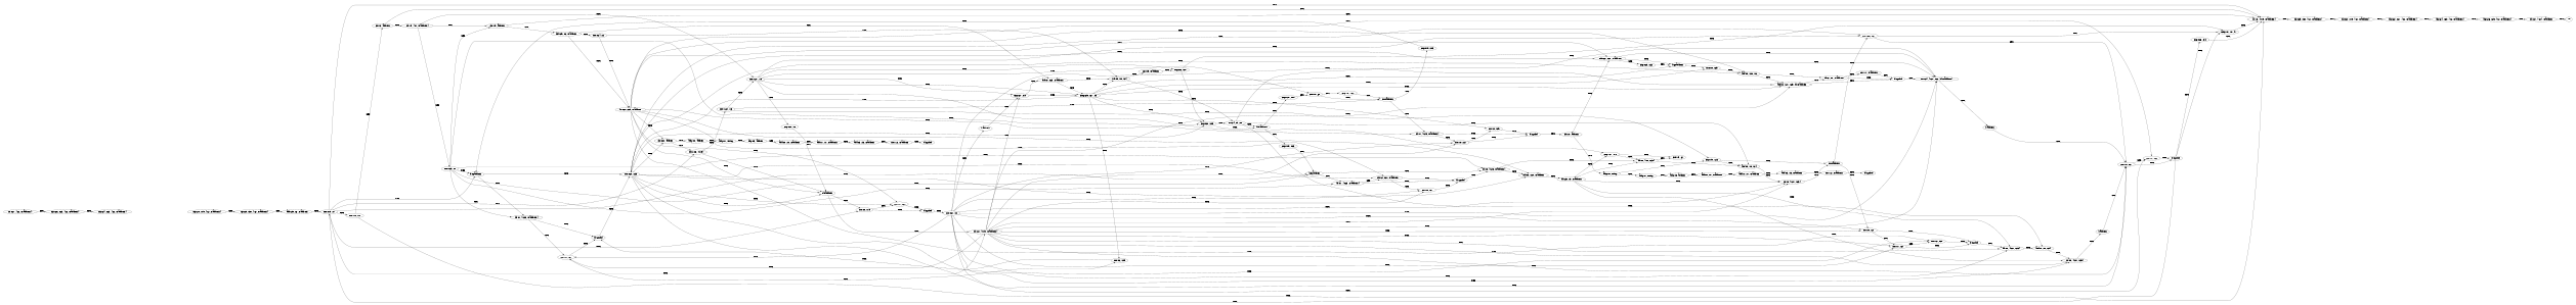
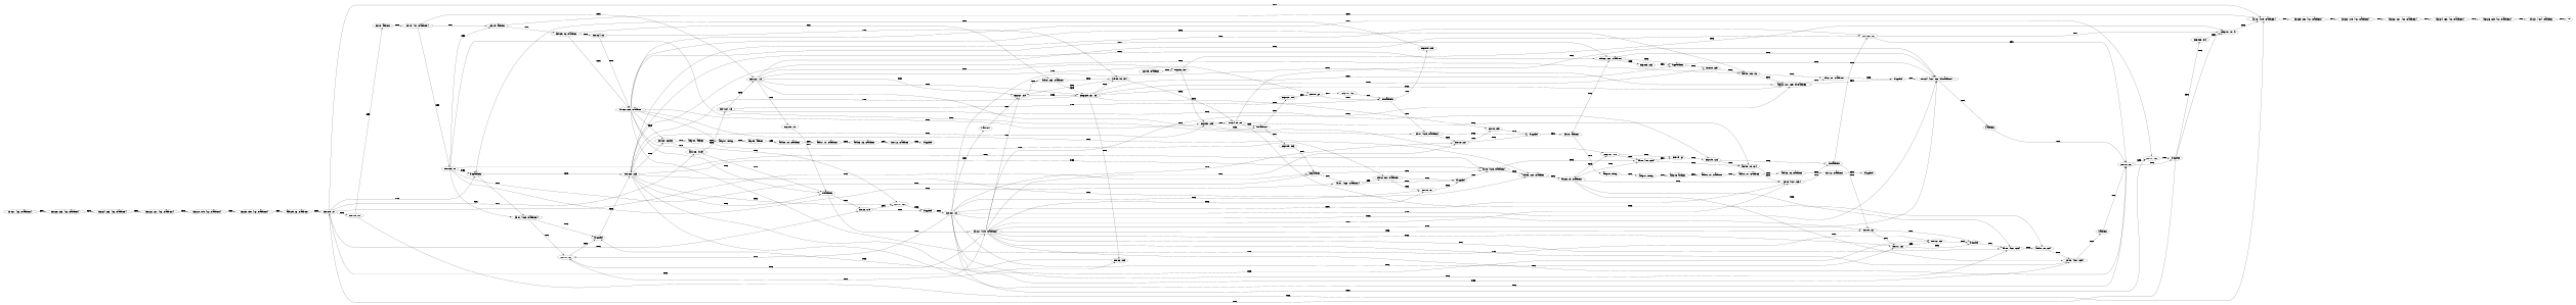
  digraph {
    rankdir=LR
    n1 [label="str x27 , [ sp , #- address ]!"]
    n2 [label="stp x26 , x25 , [ sp , # address ]"]
    n3 [label="stp x24 , x23 , [ sp , # address ]"]
+   n4 [label="stp x22 , x21 , [ sp , # address ]"]
    n5 [label="stp x20 , x19 , [ sp , # address ]"]
    n6 [label="stp x29 , x30 , [ sp , # address ]"]
    n7 [label="add x29 , sp , # address"]
    n8 [label="mov x19 , x7"]
    n9 [label="mov w8 , wzr"]
    n10 [label="str w8 , [ x19 , # address ]"]
    n11 [label="ldrsw x8 , [ x19 ]"]
    n12 [label="ldr x21 , [ x19 , # address ]"]
    n13 [label="mov x0 , x19"]
    n14 [label="b.eq address"]
    n15 [label="b.eq address"]
    n16 [label="cbz x2 , address"]
    n17 [label="ldp x29 , x30 , [ sp , # address ]"]
    n18 [label="b.le address"]
    n19 [label="mov w22 , w3"]
    n20 [label="cmp x27 , # 0"]
    n21 [label="str x8 , [ x21 , x23 ]"]
    n22 [label="mov x0 , x21"]
    n23 [label="mov x0 , x21"]
    n24 [label="mov x0 , x21"]
    n25 [label="mov x0 , x21"]
    n26 [label="mov x1 , x21"]
    n27 [label="ldr x8 , [ x21 , x23 ]"]
    n28 [label="str x8 , [ x21 , x23 ]"]
    n29 [label="mov x0 , x21"]
    n30 [label="str x24 , [ x21 , x22 , lsl # address ]"]
    n31 [label="add x0 , x21 , x25 , lsl # address"]
    n32 [label="mov x1 , x20"]
    n33 [label="bl symbol"]
    n34 [label="ldr x8 , [ x23 , # address ]"]
    n35 [label="ldr x1 , [ x23 , # address ]"]
    n36 [label="ldr x1 , [ x23 , # address ]"]
    n37 [label="mov x20 , x25"]
    n38 [label="ldr w9 , [ x1 , # address ]"]
    n39 [label="mov x23 , x1"]
    n40 [label="cbz w9 , address"]
    n41 [label="sxtw x27 , w9"]
    n42 [label="ldp x20 , x19 , [ sp , # address ]"]
    n43 [label="ldr x1 , [ x23 , # address ]"]
    n44 [label="add x25 , x2 , # address"]
    n45 [label="cmp x20 , x8"]
    n46 [label="cset w8 , gt"]
    n47 [label="cneg x25 , x27 , mi"]
    n48 [label="neg x26 , x27"]
    n49 [label="cmp w27 , # 0"]
    n50 [label="mov x26 , x27"]
    n51 [label="ldp x22 , x21 , [ sp , # address ]"]
    n52 [label="ldp x24 , x23 , [ sp , # address ]"]
    n53 [label="ldp x26 , x25 , [ sp , # address ]"]
    n54 [label="ldr x27 , [ sp ] , # address"]
    n55 [label=ret]
    n56 [label="sub x9 , x20 , # address"]
    n57 [label="ldr x8 , [ x8 , x23 ]"]
    n58 [label="sub x2 , x20 , # address"]
    n59 [label="bl symbol"]
    n60 [label="bl symbol"]
    n61 [label="bl symbol"]
    n62 [label="mov x24 , x2"]
    n63 [label="lsr x20 , x25 , # address"]
    n64 [label="and x8 , x25 , # address"]
    n65 [label="sub x8 , x8 , x24"]
-   n66 [label="cbz x20 , address"]
+   n66 [label="cbz x20 , symbol"]
    n67 [label="cmp x20 , x25"]
    n68 [label="sub x22 , x20 , # address"]
    n69 [label="mov x2 , x20"]
    n70 [label="mov x1 , x20"]
    n71 [label="add x8 , x20 , x8"]
    n72 [label="mov x9 , # address"]
    n73 [label="lsr x24 , x9 , x8"]
    n74 [label="adrp x0 , address"]
    n75 [label="b.le address"]
    n76 [label="lsl x23 , x9 , # address"]
    n77 [label="b.ge address"]
    n78 [label="cmp x25 , x22"]
    n79 [label="bl symbol"]
    n80 [label="bl symbol"]
    n81 [label="lsl x2 , x8 , # address"]
    n82 [label="adrp x1 , string"]
    n83 [label="adrp x3 , address"]
    n84 [label="b.ne address"]
    n85 [label="cmp w9 , w22"]
    n86 [label="add x0 , x0 , # address"]
    n87 [label="add x1 , x1 , # address"]
    n88 [label="add x3 , x3 , # address"]
    n89 [label="mov w2 , # address"]
    n90 [label="bl symbol"]
    n91 [label="cmp x19 , x23"]
    n92 [label="and x8 , x8 , x24"]
    n93 [label="b.ne address"]
    n94 [label="cmp w8 , w22"]
    n95 [label="mov x2 , x25"]
    n96 [label="mov x2 , x25"]
    n97 [label="mvn x8 , x25"]
    n98 [label="cneg w8 , w0 , lt"]
    n99 [label="cset w9 , gt"]
    n100 [label="and x8 , x8 , x24"]
    n101 [label="b address"]
    n102 [label="b address"]
    n103 [label="bl symbol"]
    n104 [label="mov x21 , x0"]
    n105 [label="b address"]
    n106 [label="cmp x19 , x23"]
    n107 [label="cmp w27 , # 0"]
    n108 [label="cbz x0 , address"]
    n109 [label="adrp x0 , string"]
    n110 [label="adrp x1 , string"]
    n111 [label="adrp x3 , address"]
    n112 [label="cmp x26 , # 0"]
    n113 [label="add x0 , x0 , # address"]
    n114 [label="add x1 , x1 , # address"]
    n115 [label="add x3 , x3 , # address"]
    n116 [label="mov w2 , # address"]
    n117 [label="bl symbol"]
-   n118 [label="mov w1 , # address"]
    n1 -> n2 [label=CFG]
    n2 -> n3 [label=CFG]
+   n3 -> n4 [label=CFG]
+   n4 -> n5 [label=CFG]
    n5 -> n6 [label=CFG]
    n6 -> n7 [label=CFG]
    n7 -> n8 [label=CFG]
    n8 -> n9 [label=CFG]
    n8 -> n10 [label=DFG]
    n8 -> n11 [label=DFG]
    n8 -> n12 [label=DFG]
    n8 -> n13 [label=DFG]
    n8 -> n14 [label=DFG]
    n8 -> n15 [label=DFG]
    n9 -> n10 [label=DFG]
    n9 -> n16 [label=CFG]
    n10 -> n17 [label=CFG]
    n11 -> n18 [label=DFG]
    n11 -> n19 [label=CFG]
    n12 -> n20 [label=CFG]
    n12 -> n21 [label=DFG]
    n12 -> n22 [label=DFG]
    n12 -> n23 [label=DFG]
    n12 -> n24 [label=DFG]
    n12 -> n25 [label=DFG]
    n12 -> n26 [label=DFG]
    n12 -> n27 [label=DFG]
    n12 -> n28 [label=DFG]
    n12 -> n29 [label=DFG]
    n12 -> n30 [label=DFG]
    n12 -> n31 [label=DFG]
    n13 -> n32 [label=CFG]
    n13 -> n33 [label=DFG]
    n14 -> n34 [label=CFG]
    n14 -> n35 [label=CFG]
    n15 -> n36 [label=CFG]
    n15 -> n37 [label=CFG]
-   n16 -> n10 [label=CFG]
    n16 -> n38 [label=CFG]
    n17 -> n42 [label=CFG]
    n18 -> n12 [label=CFG]
    n18 -> n13 [label=CFG]
    n19 -> n41 [label=CFG]
    n19 -> n84 [label=DFG]
    n19 -> n85 [label=DFG]
    n20 -> n47 [label=DFG]
    n20 -> n64 [label=CFG]
    n21 -> n93 [label=CFG]
    n22 -> n26 [label=CFG]
    n22 -> n79 [label=DFG]
    n23 -> n59 [label=DFG]
    n24 -> n60 [label=DFG]
    n24 -> n95 [label=CFG]
    n25 -> n70 [label=CFG]
    n25 -> n80 [label=DFG]
    n26 -> n69 [label=CFG]
    n26 -> n79 [label=DFG]
    n27 -> n100 [label=DFG]
    n28 -> n101 [label=CFG]
    n29 -> n61 [label=DFG]
    n29 -> n96 [label=CFG]
    n30 -> n102 [label=CFG]
    n31 -> n81 [label=CFG]
    n31 -> n103 [label=DFG]
    n32 -> n33 [label=DFG]
    n33 -> n104 [label=DFG]
    n34 -> n56 [label=CFG]
    n34 -> n57 [label=DFG]
    n35 -> n58 [label=CFG]
    n35 -> n59 [label=DFG]
    n36 -> n29 [label=CFG]
    n36 -> n61 [label=DFG]
    n37 -> n18 [label=DFG]
    n37 -> n32 [label=DFG]
    n37 -> n50 [label=CFG]
    n37 -> n56 [label=DFG]
-   n37 -> n58 [label=DFG]
+   n37 -> n34 [label=DFG]
    n37 -> n66 [label=DFG]
    n37 -> n67 [label=DFG]
    n37 -> n68 [label=DFG]
    n37 -> n69 [label=DFG]
    n37 -> n70 [label=DFG]
    n37 -> n71 [label=DFG]
    n38 -> n39 [label=CFG]
    n38 -> n40 [label=DFG]
    n38 -> n41 [label=DFG]
    n39 -> n14 [label=DFG]
    n39 -> n15 [label=DFG]
    n39 -> n34 [label=DFG]
    n39 -> n35 [label=DFG]
    n39 -> n36 [label=DFG]
    n39 -> n40 [label=CFG]
    n39 -> n43 [label=DFG]
    n40 -> n10 [label=CFG]
    n40 -> n44 [label=CFG]
    n41 -> n20 [label=DFG]
    n41 -> n45 [label=CFG]
    n41 -> n46 [label=DFG]
    n41 -> n47 [label=DFG]
    n41 -> n48 [label=DFG]
    n41 -> n49 [label=DFG]
    n41 -> n50 [label=DFG]
    n42 -> n51 [label=CFG]
    n43 -> n24 [label=CFG]
    n43 -> n60 [label=DFG]
    n44 -> n62 [label=CFG]
    n44 -> n63 [label=DFG]
    n44 -> n64 [label=DFG]
    n45 -> n18 [label=CFG]
    n46 -> n84 [label=DFG]
    n46 -> n94 [label=CFG]
    n47 -> n31 [label=DFG]
    n47 -> n37 [label=DFG]
    n47 -> n65 [label=CFG]
-   n47 -> n67 [label=DFG]
    n47 -> n77 [label=DFG]
    n47 -> n95 [label=DFG]
    n47 -> n96 [label=DFG]
    n47 -> n97 [label=DFG]
    n48 -> n67 [label=CFG]
    n48 -> n98 [label=DFG]
    n49 -> n57 [label=CFG]
    n49 -> n99 [label=DFG]
    n50 -> n25 [label=CFG]
    n50 -> n98 [label=DFG]
    n51 -> n52 [label=CFG]
    n52 -> n53 [label=CFG]
    n53 -> n54 [label=CFG]
    n54 -> n55 [label=CFG]
    n56 -> n76 [label=DFG]
    n57 -> n92 [label=DFG]
    n57 -> n99 [label=CFG]
    n58 -> n23 [label=CFG]
    n58 -> n59 [label=DFG]
    n59 -> n34 [label=CFG]
    n60 -> n108 [label=DFG]
    n61 -> n37 [label=CFG]
    n62 -> n63 [label=CFG]
    n62 -> n65 [label=DFG]
    n63 -> n18 [label=DFG]
    n63 -> n32 [label=DFG]
    n63 -> n56 [label=DFG]
    n63 -> n58 [label=DFG]
    n63 -> n66 [label=DFG]
    n63 -> n67 [label=DFG]
    n63 -> n68 [label=DFG]
    n63 -> n69 [label=DFG]
    n63 -> n70 [label=DFG]
    n63 -> n71 [label=DFG]
    n64 -> n47 [label=CFG]
    n64 -> n65 [label=DFG]
-   n65 -> n72 [label=CFG]
+   n65 -> n20 [label=CFG]
    n65 -> n73 [label=DFG]
    n66 -> n11 [label=CFG]
    n66 -> n74 [label=CFG]
    n67 -> n73 [label=CFG]
    n67 -> n75 [label=DFG]
    n68 -> n30 [label=DFG]
    n68 -> n77 [label=DFG]
    n68 -> n78 [label=CFG]
    n69 -> n79 [label=DFG]
    n70 -> n80 [label=DFG]
    n71 -> n31 [label=CFG]
    n71 -> n81 [label=DFG]
    n72 -> n48 [label=CFG]
    n73 -> n30 [label=DFG]
    n73 -> n75 [label=CFG]
    n73 -> n92 [label=DFG]
    n73 -> n100 [label=DFG]
    n74 -> n82 [label=CFG]
    n75 -> n106 [label=CFG]
    n75 -> n107 [label=CFG]
    n76 -> n21 [label=DFG]
    n76 -> n27 [label=DFG]
    n76 -> n28 [label=DFG]
    n76 -> n49 [label=CFG]
    n76 -> n57 [label=DFG]
    n77 -> n30 [label=CFG]
    n77 -> n97 [label=CFG]
    n78 -> n77 [label=DFG]
    n79 -> n27 [label=CFG]
    n80 -> n8 [label=DFG]
    n80 -> n98 [label=DFG]
    n80 -> n112 [label=CFG]
    n81 -> n103 [label=DFG]
-   n81 -> n118 [label=CFG]
    n82 -> n83 [label=CFG]
    n83 -> n86 [label=CFG]
    n84 -> n43 [label=CFG]
    n84 -> n91 [label=CFG]
    n85 -> n92 [label=CFG]
    n85 -> n93 [label=DFG]
    n86 -> n87 [label=CFG]
    n87 -> n88 [label=CFG]
    n88 -> n89 [label=CFG]
    n89 -> n90 [label=CFG]
    n91 -> n15 [label=CFG]
    n92 -> n21 [label=DFG]
    n93 -> n22 [label=CFG]
    n93 -> n50 [label=CFG]
    n94 -> n84 [label=CFG]
    n95 -> n60 [label=DFG]
    n96 -> n61 [label=DFG]
    n97 -> n71 [label=DFG]
    n98 -> n10 [label=DFG]
-   n109 -> n85 [label=DFG]
+   n99 -> n85 [label=DFG]
    n100 -> n28 [label=DFG]
    n101 -> n25 [label=CFG]
    n102 -> n25 [label=CFG]
    n103 -> n30 [label=CFG]
    n104 -> n21 [label=DFG]
    n104 -> n22 [label=DFG]
    n104 -> n23 [label=DFG]
    n104 -> n24 [label=DFG]
    n104 -> n25 [label=DFG]
    n104 -> n26 [label=DFG]
    n104 -> n27 [label=DFG]
    n104 -> n28 [label=DFG]
    n104 -> n29 [label=DFG]
    n104 -> n30 [label=DFG]
    n104 -> n31 [label=DFG]
    n104 -> n105 [label=CFG]
    n105 -> n20 [label=CFG]
    n106 -> n14 [label=CFG]
    n107 -> n46 [label=CFG]
    n108 -> n68 [label=DFG]
    n108 -> n109 [label=CFG]
    n109 -> n110 [label=CFG]
    n110 -> n111 [label=CFG]
    n111 -> n113 [label=CFG]
-   n112 -> n10 [label=CFG]
+   n112 -> n98 [label=CFG]
    n113 -> n114 [label=CFG]
    n114 -> n115 [label=CFG]
    n115 -> n116 [label=CFG]
    n116 -> n117 [label=CFG]
-   n118 -> n103 [label=CFG]
  }
